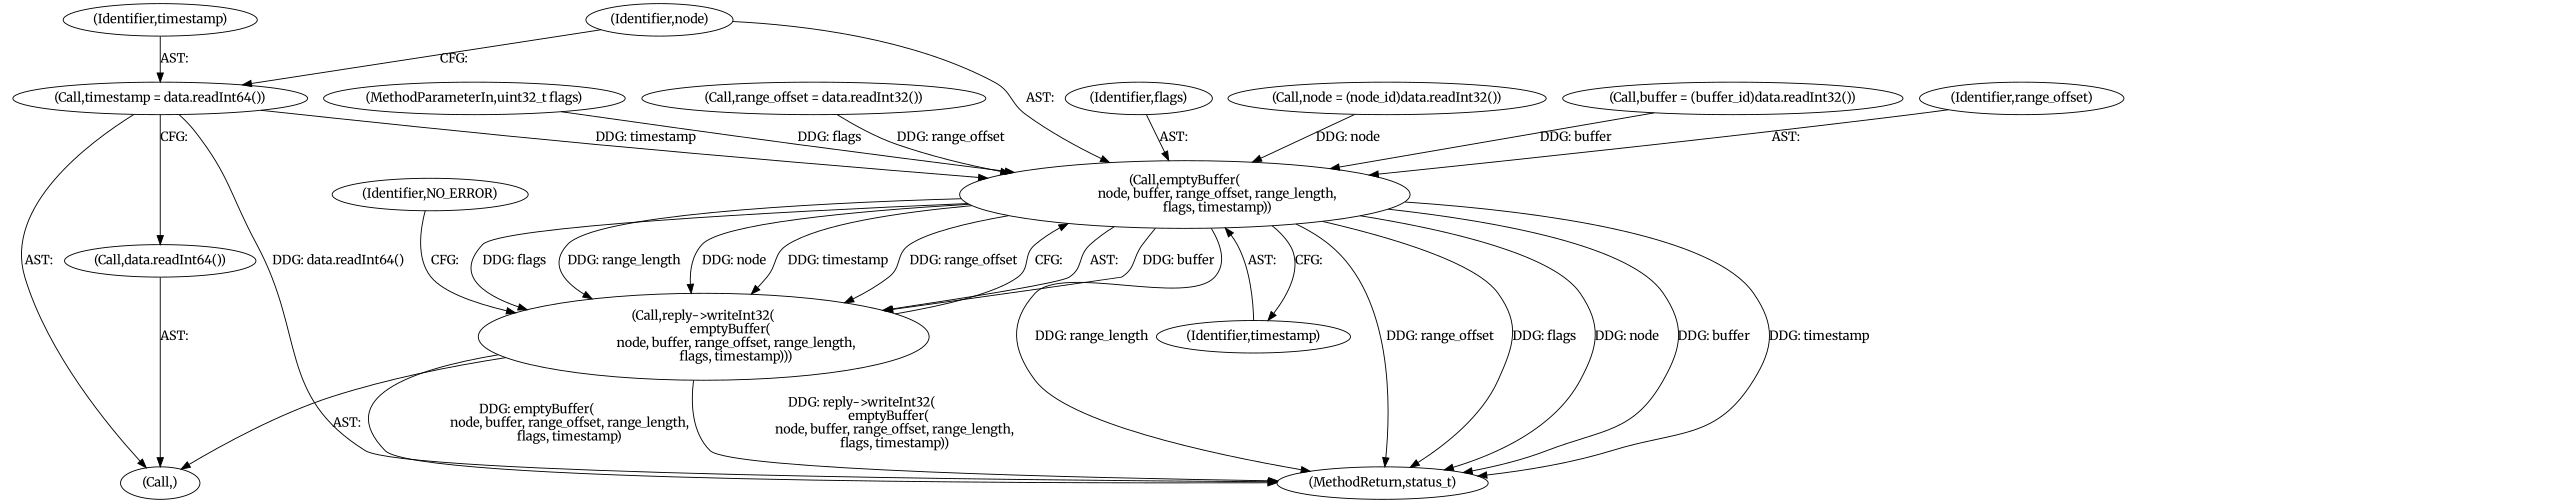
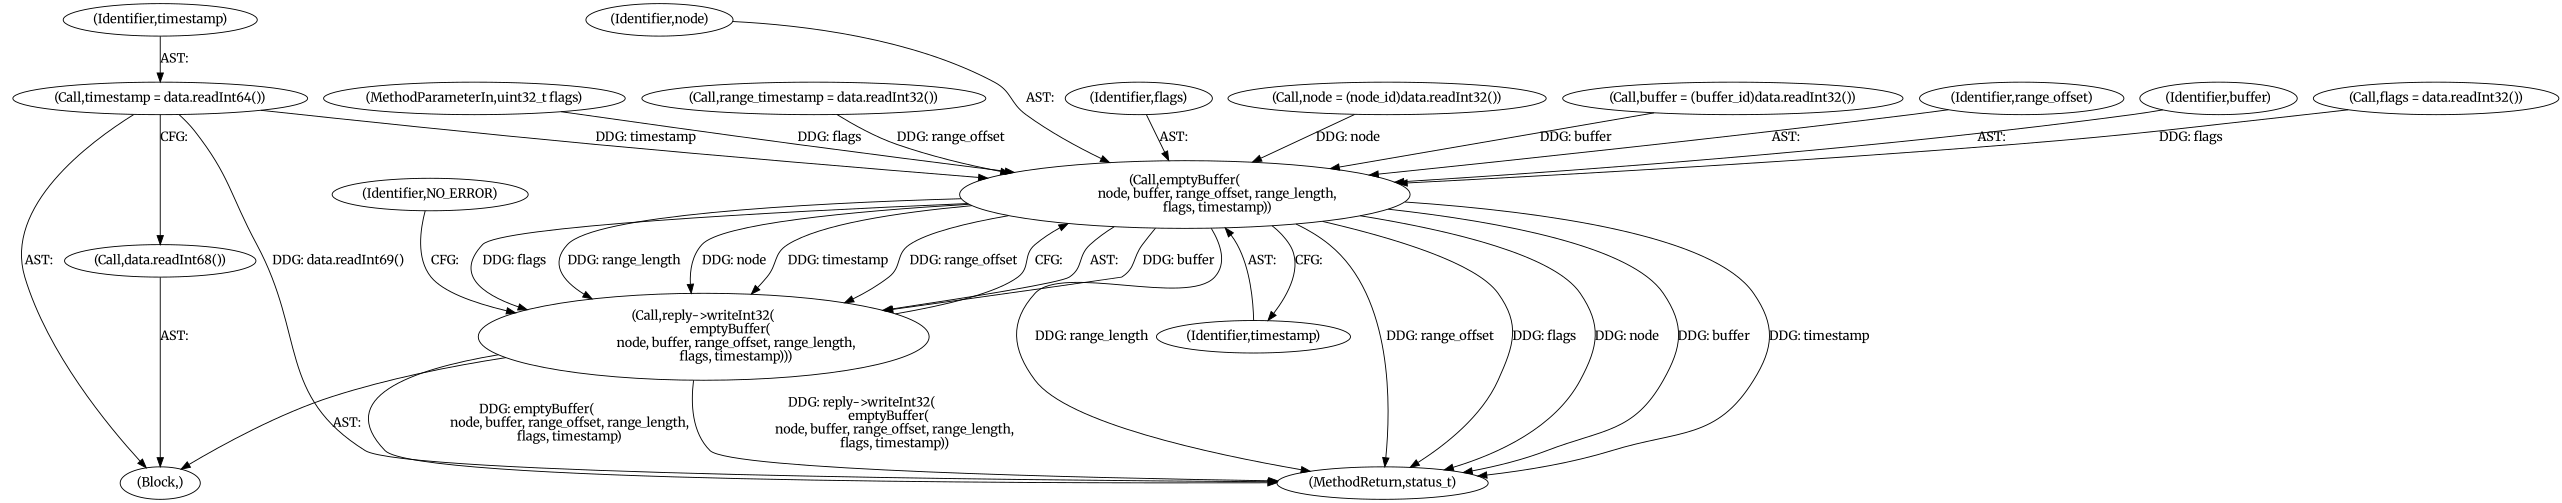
  digraph {
    fontname=Merriweather
    node [fontname=Merriweather]
    edge [fontname=Merriweather]
    n1 [label="(Call,timestamp = data.readInt64())"]
    n2 [label="(Call,emptyBuffer(\n                        node, buffer, range_offset, range_length,\n                        flags, timestamp))"]
-   n3 [label="(Call,data.readInt64())"]
-   n4 [label="(Call,)"]
+   n3 [label="(Call,data.readInt68())"]
+   n4 [label="(Block,)"]
    n5 [label="(MethodReturn,status_t)"]
    n6 [label="(Call,reply->writeInt32(\n                    emptyBuffer(\n                        node, buffer, range_offset, range_length,\n                        flags, timestamp)))"]
    n7 [label="(Identifier,timestamp)"]
    n8 [label="(Identifier,timestamp)"]
    n9 [label="(Identifier,range_offset)"]
+   n10 [label="(Identifier,buffer)"]
+   n11 [label="(Call,flags = data.readInt32())"]
    n12 [label="(MethodParameterIn,uint32_t flags)"]
-   n13 [label="(Call,range_offset = data.readInt32())"]
+   n13 [label="(Call,range_timestamp = data.readInt32())"]
    n14 [label="(Identifier,node)"]
    n15 [label="(Identifier,flags)"]
    n16 [label="(Call,node = (node_id)data.readInt32())"]
    n17 [label="(Identifier,NO_ERROR)"]
    n18 [label="(Call,buffer = (buffer_id)data.readInt32())"]
    n1 -> n2 [label="DDG: timestamp"]
    n1 -> n3 [label="CFG: "]
    n1 -> n4 [label="AST: "]
-   n1 -> n5 [label="DDG: data.readInt64()"]
+   n1 -> n5 [label="DDG: data.readInt69()"]
    n2 -> n5 [label="DDG: range_length"]
    n2 -> n5 [label="DDG: range_offset"]
    n2 -> n5 [label="DDG: flags"]
    n2 -> n5 [label="DDG: node"]
    n2 -> n5 [label="DDG: buffer"]
    n2 -> n5 [label="DDG: timestamp"]
    n2 -> n6 [label="AST: "]
    n2 -> n6 [label="DDG: buffer"]
    n2 -> n6 [label="DDG: flags"]
    n2 -> n6 [label="DDG: range_length"]
    n2 -> n6 [label="DDG: node"]
    n2 -> n6 [label="DDG: timestamp"]
    n2 -> n6 [label="DDG: range_offset"]
    n2 -> n7 [label="CFG: "]
    n3 -> n4 [label="AST: "]
    n6 -> n2 [label="CFG: "]
    n6 -> n4 [label="AST: "]
    n6 -> n5 [label="DDG: reply->writeInt32(\n                    emptyBuffer(\n                        node, buffer, range_offset, range_length,\n                        flags, timestamp))"]
    n6 -> n5 [label="DDG: emptyBuffer(\n                        node, buffer, range_offset, range_length,\n                        flags, timestamp)"]
    n7 -> n2 [label="AST: "]
    n8 -> n1 [label="AST: "]
    n9 -> n2 [label="AST: "]
+   n10 -> n2 [label="AST: "]
+   n11 -> n2 [label="DDG: flags"]
    n12 -> n2 [label="DDG: flags"]
    n13 -> n2 [label="DDG: range_offset"]
-   n14 -> n1 [label="CFG: "]
    n14 -> n2 [label="AST: "]
    n15 -> n2 [label="AST: "]
    n16 -> n2 [label="DDG: node"]
    n17 -> n6 [label="CFG: "]
    n18 -> n2 [label="DDG: buffer"]
  }
